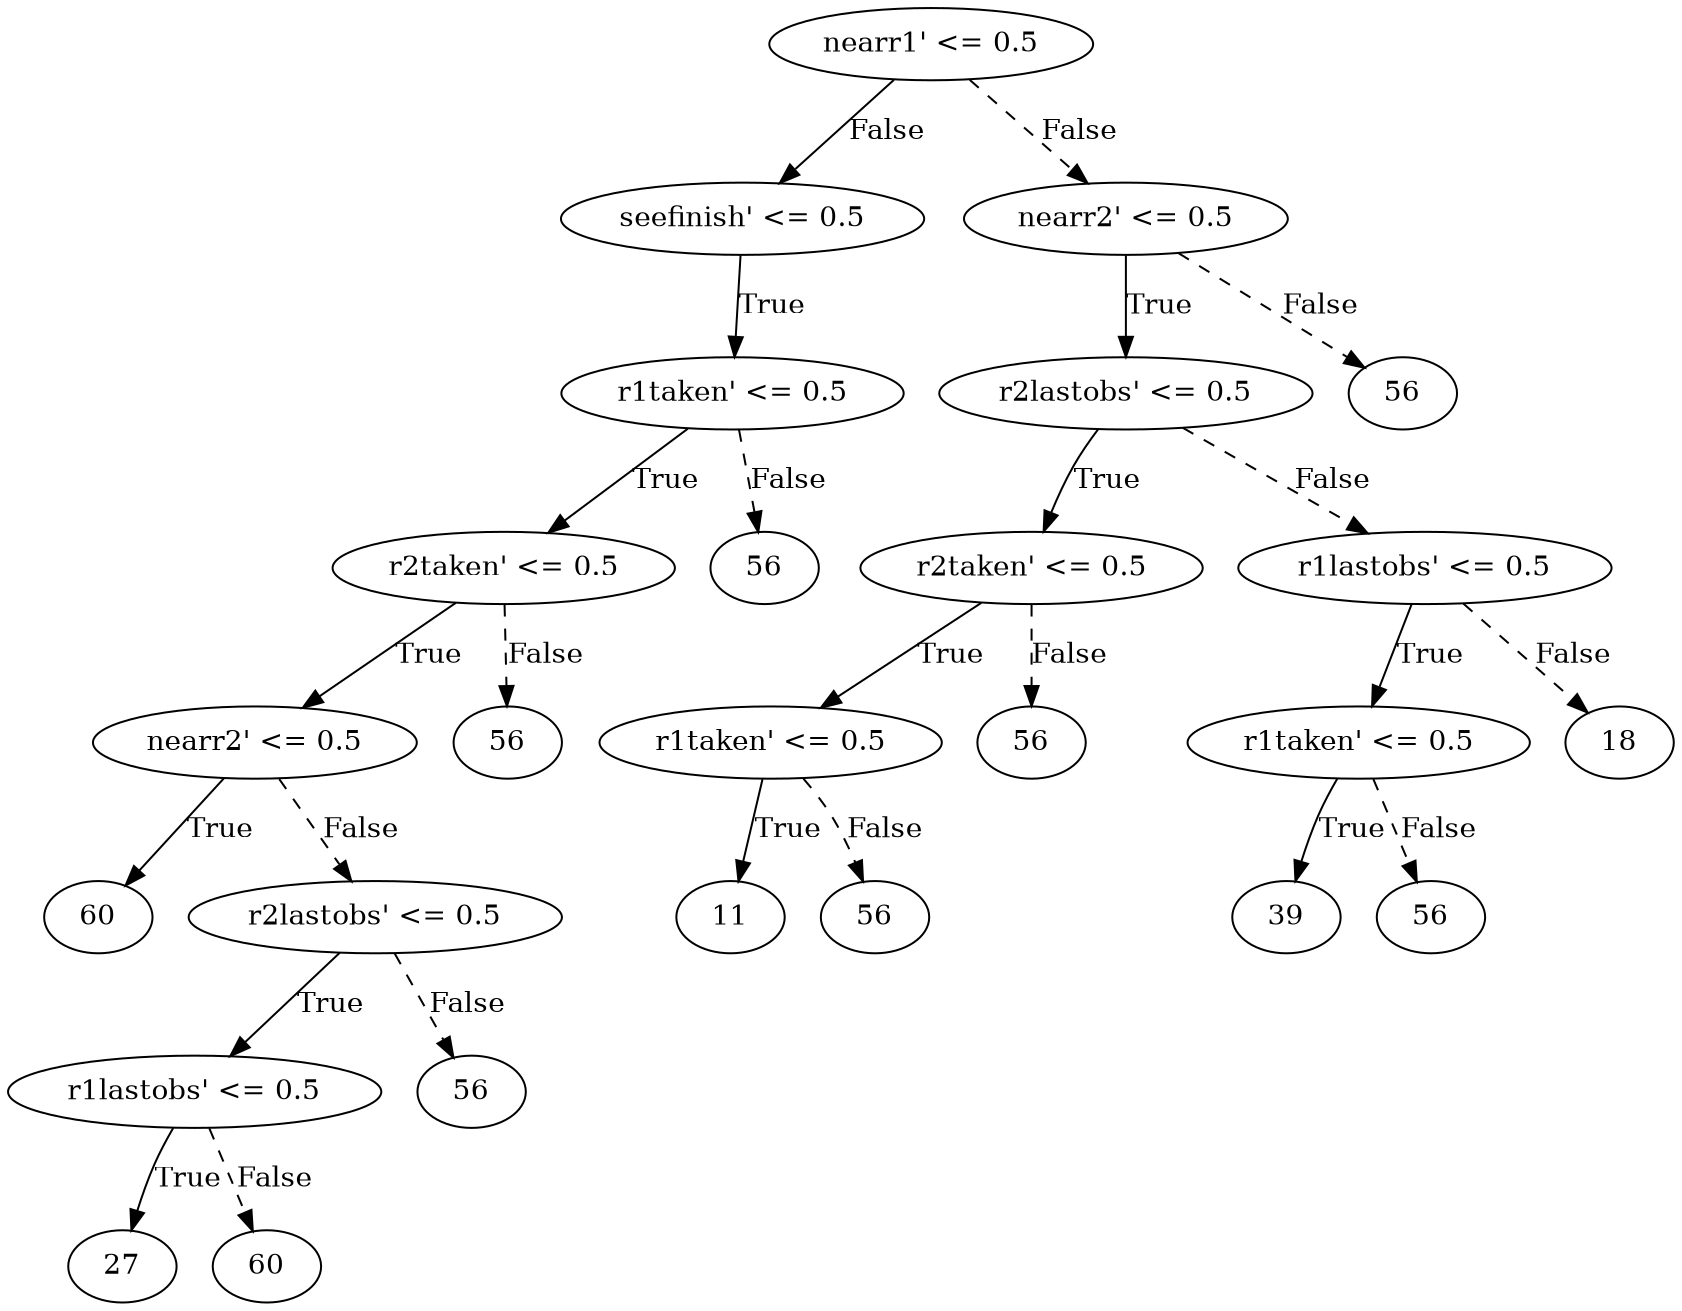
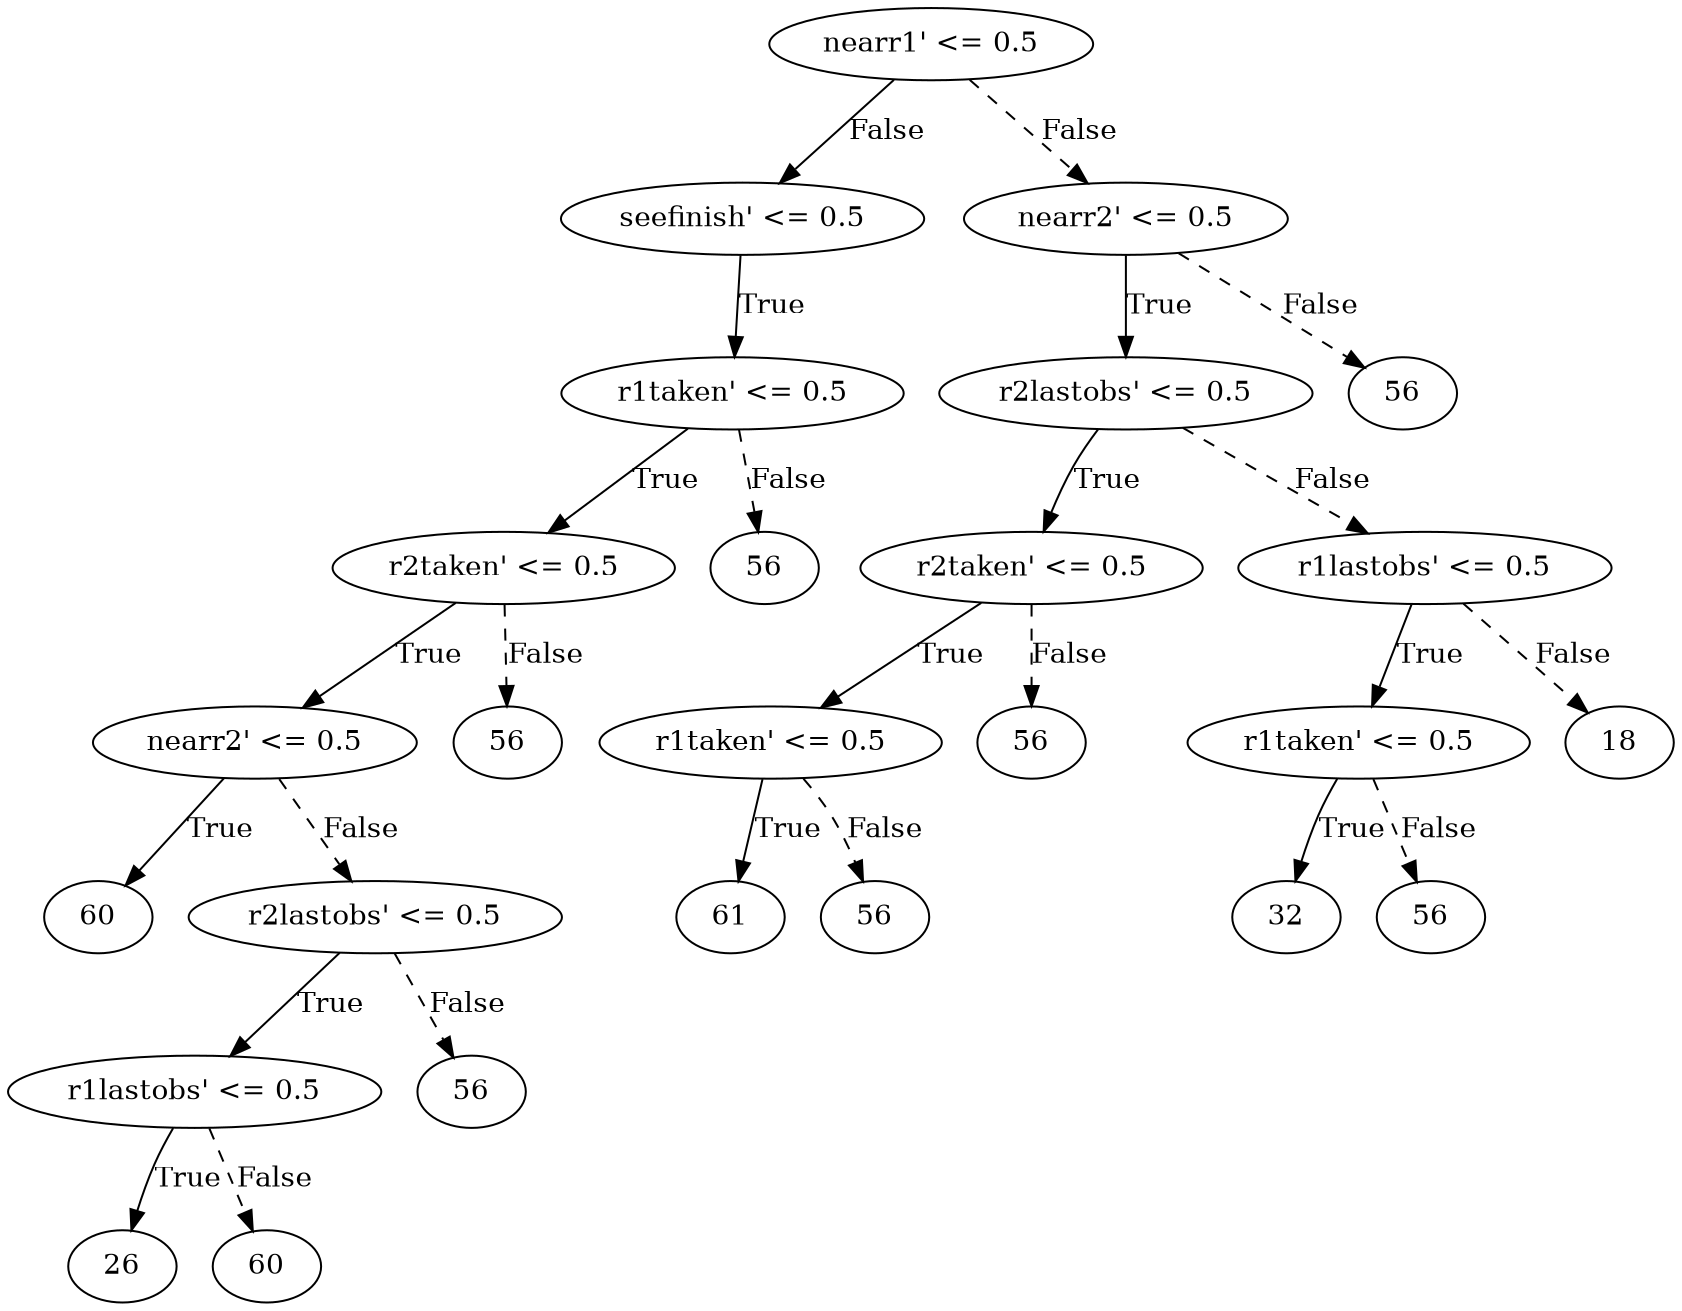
  digraph {
    n1 [label="nearr1' <= 0.5"]
    n2 [label="seefinish' <= 0.5"]
    n3 [label="nearr2' <= 0.5"]
    n4 [label="r1taken' <= 0.5"]
    n5 [label="r2lastobs' <= 0.5"]
    n6 [label=56]
    n7 [label="r2taken' <= 0.5"]
    n8 [label=56]
    n9 [label="nearr2' <= 0.5"]
    n10 [label=56]
    n11 [label=60]
    n12 [label="r2lastobs' <= 0.5"]
    n13 [label="r1lastobs' <= 0.5"]
    n14 [label=56]
-   n15 [label=27]
+   n15 [label=26]
    n16 [label=60]
    n17 [label="r2taken' <= 0.5"]
    n18 [label="r1lastobs' <= 0.5"]
    n19 [label="r1taken' <= 0.5"]
    n20 [label=56]
    n21 [label="r1taken' <= 0.5"]
    n22 [label=18]
-   n23 [label=11]
+   n23 [label=61]
    n24 [label=56]
-   n25 [label=39]
+   n25 [label=32]
    n26 [label=56]
    n1 -> n2 [label=False]
    n1 -> n3 [label=False style=dashed]
    n2 -> n4 [label=True]
    n3 -> n5 [label=True]
    n3 -> n6 [label=False style=dashed]
    n4 -> n7 [label=True]
    n4 -> n8 [label=False style=dashed]
    n5 -> n17 [label=True]
    n5 -> n18 [label=False style=dashed]
    n7 -> n9 [label=True]
    n7 -> n10 [label=False style=dashed]
    n9 -> n11 [label=True]
    n9 -> n12 [label=False style=dashed]
    n12 -> n13 [label=True]
    n12 -> n14 [label=False style=dashed]
    n13 -> n15 [label=True]
    n13 -> n16 [label=False style=dashed]
    n17 -> n19 [label=True]
    n17 -> n20 [label=False style=dashed]
    n18 -> n21 [label=True]
    n18 -> n22 [label=False style=dashed]
    n19 -> n23 [label=True]
    n19 -> n24 [label=False style=dashed]
    n21 -> n25 [label=True]
    n21 -> n26 [label=False style=dashed]
  }
